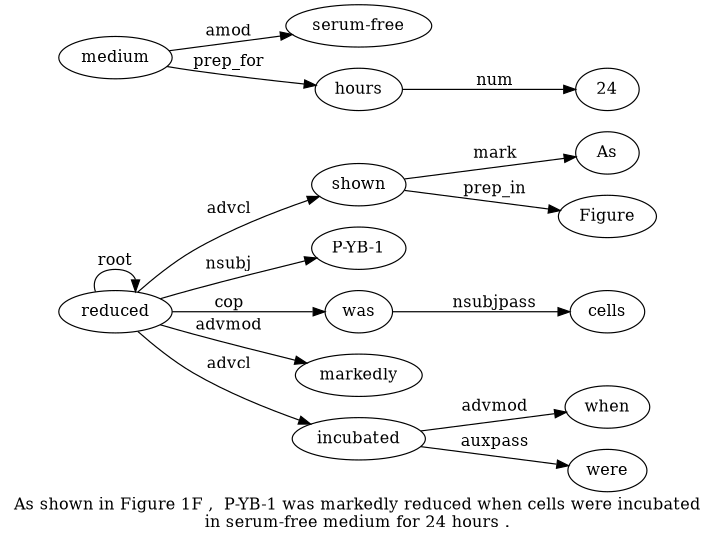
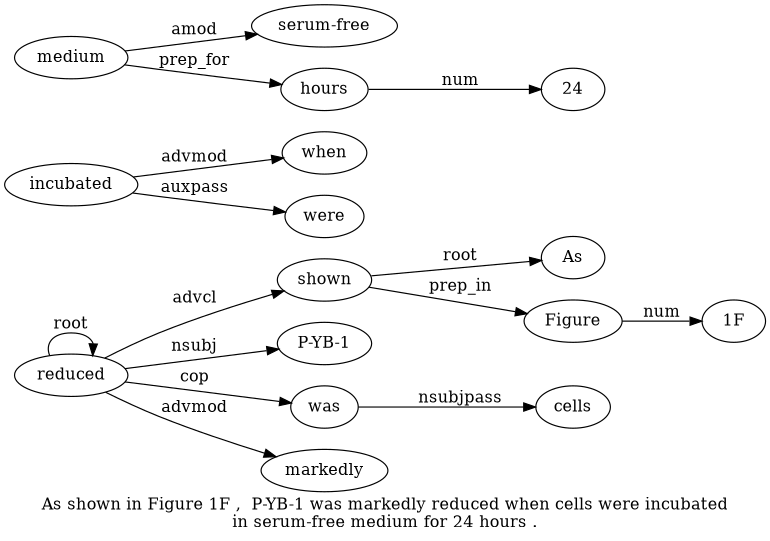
  digraph {
    label="As shown in Figure 1F ,  P-YB-1 was markedly reduced when cells were incubated\nin serum-free medium for 24 hours ."
    rankdir=LR
    node [fillcolor=white style=filled]
    n1 [label=shown]
    n2 [label=As]
    n3 [label=Figure]
+   n4 [label="1F"]
    n5 [label=reduced]
    n6 [label="P-YB-1"]
    n7 [label=was]
    n8 [label=markedly]
    n9 [label=incubated]
    n10 [label=cells]
    n11 [label=when]
    n12 [label=were]
    n13 [label=medium]
    n14 [label="serum-free"]
    n15 [label=hours]
    n16 [label=24]
-   n1 -> n2 [label=mark]
+   n1 -> n2 [label=root]
    n1 -> n3 [label=prep_in]
+   n3 -> n4 [label=num]
    n5 -> n1 [label=advcl]
    n5 -> n5 [label=root]
    n5 -> n6 [label=nsubj]
    n5 -> n7 [label=cop]
    n5 -> n8 [label=advmod]
-   n5 -> n9 [label=advcl]
    n7 -> n10 [label=nsubjpass]
    n9 -> n11 [label=advmod]
    n9 -> n12 [label=auxpass]
    n13 -> n14 [label=amod]
    n13 -> n15 [label=prep_for]
    n15 -> n16 [label=num]
  }
